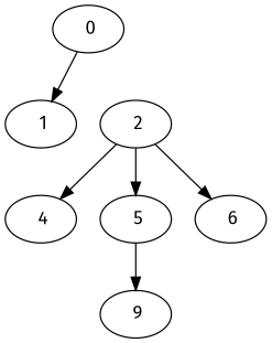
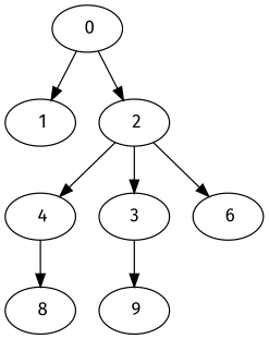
  digraph {
    fontname="Fira Sans"
    node [fontname="Fira Sans"]
    edge [fontname="Fira Sans"]
    " 0"
    " 1"
    " 2"
    " 4"
-   " 5"
+   " 5" [label=3]
    " 6"
+   " 8"
    " 9"
    " 0" -> " 1"
+   " 0" -> " 2"
    " 2" -> " 4"
    " 2" -> " 5"
    " 2" -> " 6"
+   " 4" -> " 8"
    " 5" -> " 9"
  }
